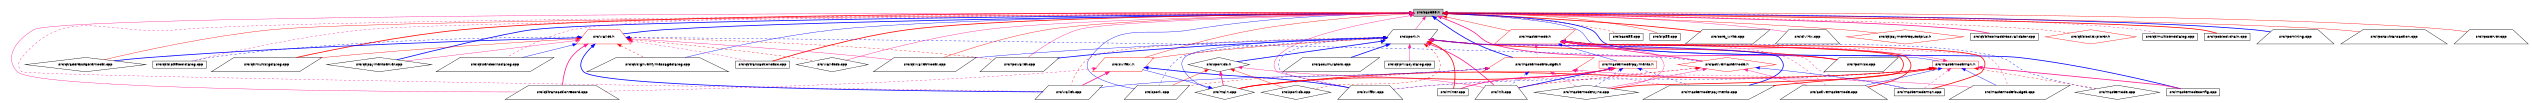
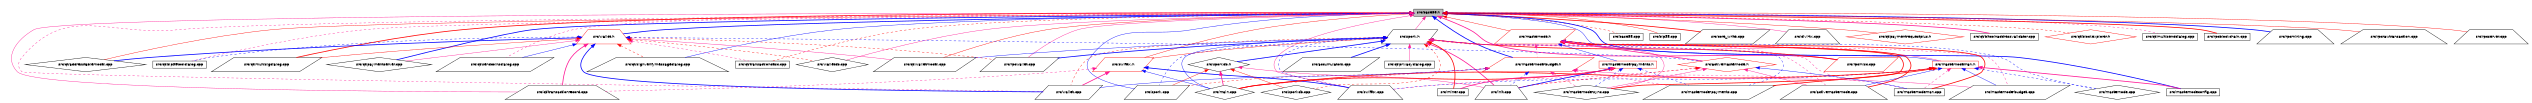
  digraph {
    node [color=black fillcolor=white fontname=Helvetica fontsize=10 shape=parallelogram style=filled]
    edge [color=deeppink dir=back fontname=Helvetica fontsize=10 labelfontname=Helvetica labelfontsize=10 style=solid]
    n1 [fillcolor=grey75 fontcolor=black height=0.2 label="src/base58.h" shape=box width=0.4]
    n2 [height=0.2 label="src/spork.h" width=0.4]
    n3 [height=0.2 label="src/spork.cpp" width=0.4]
    n4 [color=red height=0.2 label="src/swifttx.h" width=0.4]
    n5 [height=0.2 label="src/qt/transactionrecord.cpp" shape=trapezium width=0.4]
    n6 [height=0.2 label="src/swifttx.cpp" shape=trapezium width=0.4]
    n7 [height=0.2 label="src/wallet.cpp" width=0.4]
    n8 [height=0.2 label="src/qt/walletmodel.cpp" width=0.4]
-   n9 [height=0.2 label="src/rpcmisc.cpp" width=0.4]
+   n9 [color=red height=0.2 label="src/rpcmisc.cpp" width=0.4]
    n10 [height=0.2 label="src/rpcwallet.cpp" width=0.4]
    n11 [color=red height=0.2 label="src/masternode.h" width=0.4]
    n12 [color=red height=0.2 label="src/masternodeman.h" shape=box width=0.4]
    n13 [color=red height=0.2 label="src/masternode-budget.h" width=0.4]
    n14 [color=red height=0.2 label="src/wallet.h" shape=trapezium width=0.4]
    n15 [height=0.2 label="src/qt/addresstablemodel.cpp" shape=diamond width=0.4]
    n16 [height=0.2 label="src/qt/bip38tooldialog.cpp" shape=box width=0.4]
    n17 [height=0.2 label="src/qt/multisigdialog.cpp" width=0.4]
    n18 [height=0.2 label="src/qt/paymentserver.cpp" shape=diamond width=0.4]
    n19 [height=0.2 label="src/qt/sendcoinsdialog.cpp" width=0.4]
    n20 [height=0.2 label="src/qt/signverifymessagedialog.cpp" shape=trapezium width=0.4]
    n21 [height=0.2 label="src/qt/transactiondesc.cpp" shape=box width=0.4]
    n22 [height=0.2 label="src/walletdb.cpp" shape=diamond width=0.4]
    n23 [height=0.2 label="src/base58.cpp" shape=box width=0.4]
    n24 [height=0.2 label="src/bip38.cpp" shape=box width=0.4]
    n25 [height=0.2 label="src/core_write.cpp" width=0.4]
    n26 [height=0.2 label="src/divi-tx.cpp" shape=trapezium width=0.4]
    n27 [height=0.2 label="src/masternodeconfig.cpp" shape=box width=0.4]
    n28 [color=red height=0.2 label="src/qt/paymentrequestplus.h" shape=diamond width=0.4]
    n29 [height=0.2 label="src/qt/bitcoinaddressvalidator.cpp" shape=box width=0.4]
    n30 [color=red height=0.2 label="src/qt/blockexplorer.h" shape=diamond width=0.4]
    n31 [height=0.2 label="src/qt/multisenddialog.cpp" shape=box width=0.4]
    n32 [height=0.2 label="src/rpcblockchain.cpp" shape=box width=0.4]
    n33 [height=0.2 label="src/rpcmining.cpp" shape=trapezium width=0.4]
    n34 [height=0.2 label="src/rpcrawtransaction.cpp" shape=trapezium width=0.4]
    n35 [height=0.2 label="src/rpcserver.cpp" shape=trapezium width=0.4]
    n36 [height=0.2 label="src/accumulators.cpp" width=0.4]
    n37 [height=0.2 label="src/activemasternode.cpp" shape=trapezium width=0.4]
    n38 [height=0.2 label="src/init.cpp" shape=trapezium width=0.4]
    n39 [height=0.2 label="src/sporkdb.h" shape=diamond width=0.4]
    n40 [height=0.2 label="src/main.cpp" shape=diamond width=0.4]
    n41 [height=0.2 label="src/sporkdb.cpp" shape=diamond width=0.4]
    n42 [height=0.2 label="src/masternode-payments.cpp" width=0.4]
    n43 [height=0.2 label="src/masternode-sync.cpp" shape=diamond width=0.4]
    n44 [height=0.2 label="src/masternodeman.cpp" shape=box width=0.4]
    n45 [height=0.2 label="src/miner.cpp" shape=box width=0.4]
    n46 [height=0.2 label="src/qt/privacydialog.cpp" shape=box width=0.4]
    n47 [color=red height=0.2 label="src/masternode-payments.h" shape=box width=0.4]
    n48 [height=0.2 label="src/masternode-budget.cpp" width=0.4]
    n49 [height=0.2 label="src/masternode.cpp" shape=diamond width=0.4]
    n50 [color=red height=0.2 label="src/activemasternode.h" shape=diamond width=0.4]
    n1 -> n2
    n1 -> n3 [color=blue]
    n1 -> n4 [color=red]
    n1 -> n5
    n1 -> n6
    n1 -> n7 [style=dashed]
    n1 -> n8 [color=red]
    n1 -> n9 [style=bold]
    n1 -> n10
    n1 -> n11 [color=red]
    n1 -> n12 [color=blue]
    n1 -> n13 [color=blue style=bold]
    n1 -> n14 [color=blue style=bold]
    n1 -> n15 [color=red]
    n1 -> n16 [style=dashed]
    n1 -> n17 [color=red style=bold]
    n1 -> n18 [color=blue style=bold]
    n1 -> n19 [style=dashed]
    n1 -> n20 [color=blue]
-   n1 -> n21 [color=red style=bold]
+   n1 -> n21 [color=red style=dashed]
    n1 -> n22
    n1 -> n23 [color=red style=dashed]
    n1 -> n24 [color=red]
    n1 -> n25 [color=red style=bold]
    n1 -> n26
    n1 -> n27 [color=blue style=bold]
    n1 -> n28 [color=red]
    n1 -> n29 [style=bold]
    n1 -> n30 [color=red style=dashed]
    n1 -> n31 [style=dashed]
    n1 -> n32 [color=red style=bold]
    n1 -> n33 [color=blue style=bold]
    n1 -> n34 [color=red]
    n1 -> n35 [color=red]
    n2 -> n3 [color=blue style=dashed]
    n2 -> n4 [color=red]
    n2 -> n6 [color=blue style=dashed]
    n2 -> n7 [color=red style=dashed]
    n2 -> n8 [color=blue]
    n2 -> n9 [color=red style=bold]
    n2 -> n10 [color=blue style=bold]
    n2 -> n36 [color=blue style=bold]
    n2 -> n37 [style=dashed]
    n2 -> n38 [style=bold]
    n2 -> n39 [color=blue style=bold]
    n2 -> n40 [color=blue]
    n2 -> n41 [color=red style=dashed]
-   n2 -> n42 [color=blue style=bold]
+   n2 -> n42 [color=blue style=dashed]
    n2 -> n43
    n2 -> n44 [style=dashed]
    n2 -> n45 [color=red style=bold]
    n2 -> n46
    n4 -> n5 [style=dashed]
    n4 -> n6 [color=blue style=bold]
    n4 -> n7 [style=bold]
-   n40 -> n4 [color=blue]
-   n12 -> n11
+   n4 -> n40 [color=blue]
+   n11 -> n12
    n11 -> n13 [style=dashed]
    n11 -> n37 [color=red style=bold]
    n11 -> n43 [color=red style=bold]
    n11 -> n44 [color=red style=bold]
    n11 -> n47 [color=blue]
    n11 -> n48 [style=dashed]
    n11 -> n49 [color=blue style=dashed]
    n11 -> n50 [style=bold]
    n12 -> n6 [color=blue style=dashed]
    n12 -> n27 [style=bold]
    n12 -> n37 [color=blue]
    n12 -> n38 [style=dashed]
    n12 -> n40 [color=red style=bold]
    n12 -> n42 [color=red style=bold]
    n12 -> n44 [style=dashed]
    n12 -> n48 [color=blue]
-   n12 -> n49 [color=red style=dashed]
+   n12 -> n49 [color=blue style=dashed]
    n13 -> n3 [color=red style=dashed]
    n13 -> n7 [color=blue]
    n13 -> n38 [color=blue style=dashed]
    n13 -> n40 [style=dashed]
    n13 -> n42 [style=dashed]
    n13 -> n43 [style=dashed]
    n13 -> n48
    n14 -> n5 [style=bold]
    n14 -> n7 [color=blue style=bold]
    n14 -> n8
    n14 -> n10 [color=red style=dashed]
    n14 -> n15 [color=blue style=bold]
    n14 -> n16 [color=blue style=dashed]
    n14 -> n17 [color=red]
    n14 -> n18
    n14 -> n19 [color=blue]
    n14 -> n20 [color=red style=dashed]
    n14 -> n21 [style=dashed]
    n14 -> n22 [color=red style=dashed]
    n14 -> n50 [color=blue style=dashed]
    n39 -> n3 [color=red]
    n39 -> n38
    n39 -> n40 [style=bold]
    n39 -> n41 [color=red]
    n47 -> n38 [color=blue style=bold]
    n47 -> n40 [color=red style=bold]
    n47 -> n42 [color=blue style=dashed]
    n47 -> n43 [color=blue style=dashed]
    n47 -> n45 [style=bold]
    n50 -> n6 [style=dashed]
    n50 -> n37
    n50 -> n38 [color=red style=dashed]
    n50 -> n43
    n50 -> n44 [color=blue]
  }
